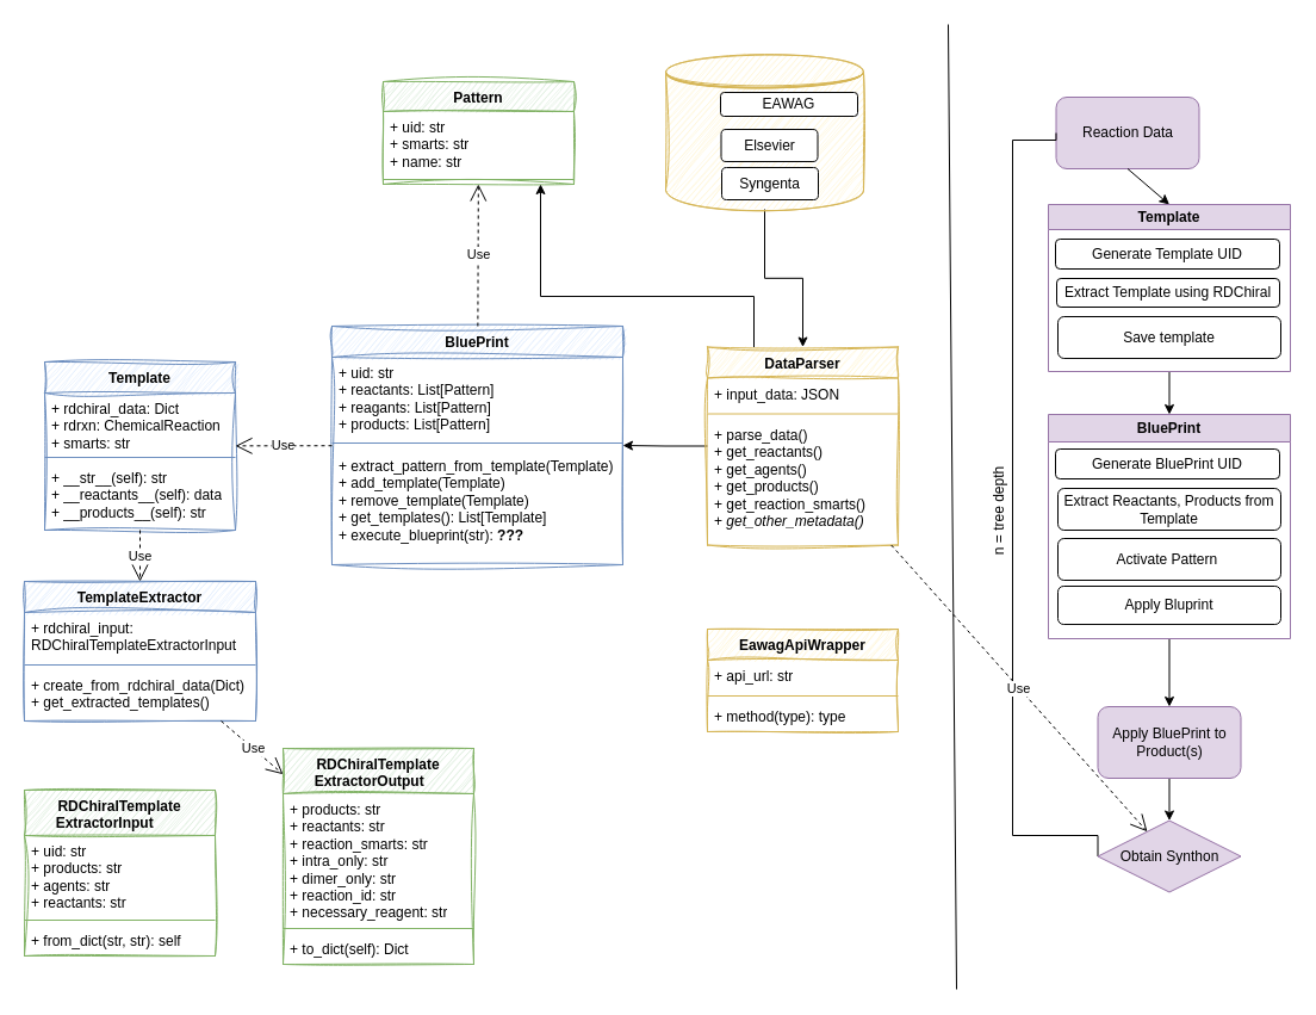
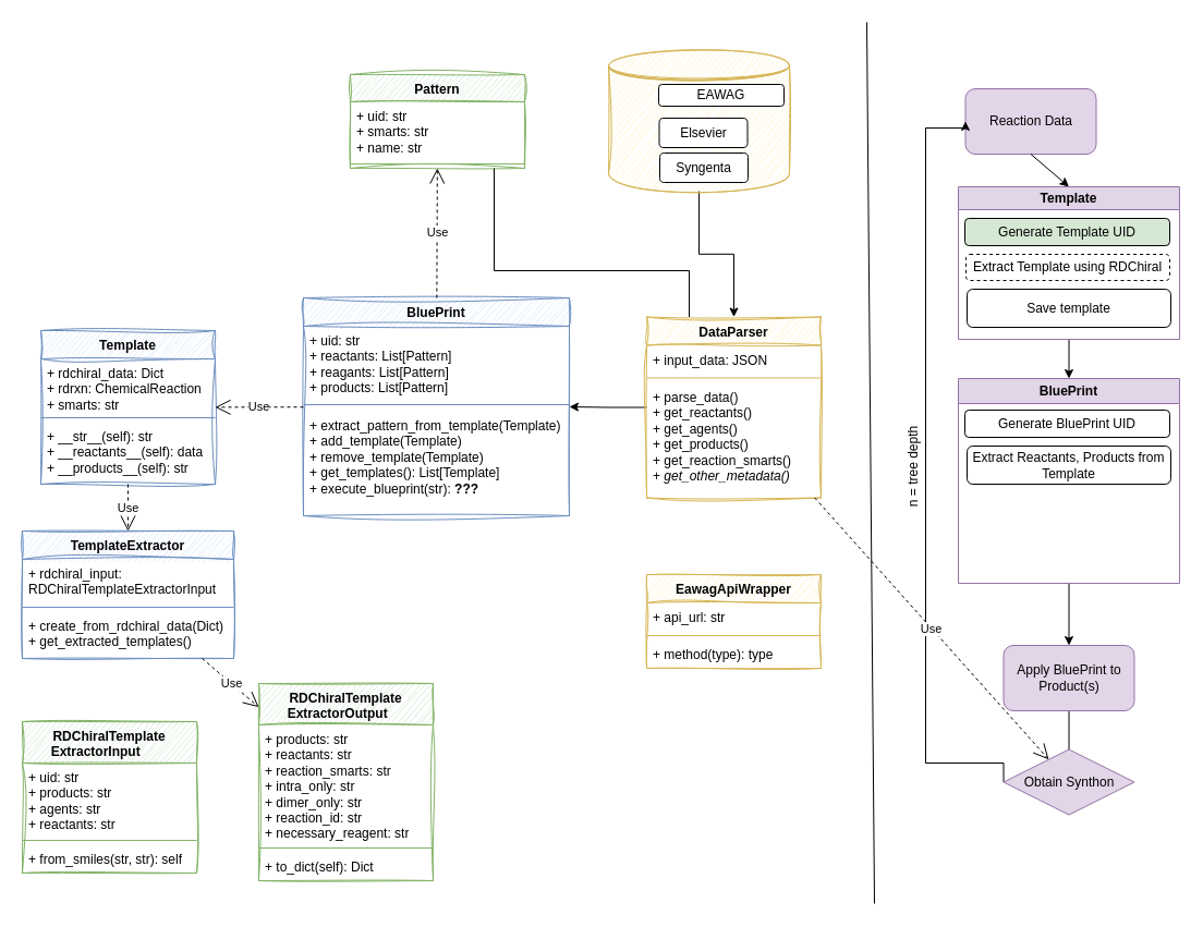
  <mxCell id="0" />
  <mxCell id="1" parent="0" />
  <mxCell id="2" value="BluePrint" style="swimlane;fontStyle=1;align=center;verticalAlign=top;childLayout=stackLayout;horizontal=1;startSize=26;horizontalStack=0;resizeParent=1;resizeParentMax=0;resizeLast=0;collapsible=1;marginBottom=0;whiteSpace=wrap;html=1;fillColor=#dae8fc;strokeColor=#6c8ebf;rounded=0;sketch=1;curveFitting=1;jiggle=2;shadow=0;glass=0;" parent="1" vertex="1"><mxGeometry x="278" y="273" width="244" height="200" as="geometry"><mxRectangle x="470" y="390" width="90" height="30" as="alternateBounds" /></mxGeometry></mxCell>
  <mxCell id="3" value="+ uid: str&lt;div&gt;&lt;div&gt;+ reactants: List[Pattern]&lt;/div&gt;&lt;div&gt;+ reagants: List[Pattern]&lt;/div&gt;&lt;div&gt;+ products: List[Pattern]&lt;/div&gt;&lt;/div&gt;" style="text;strokeColor=none;fillColor=none;align=left;verticalAlign=top;spacingLeft=4;spacingRight=4;overflow=hidden;rotatable=0;points=[[0,0.5],[1,0.5]];portConstraint=eastwest;whiteSpace=wrap;html=1;" parent="2" vertex="1"><mxGeometry y="26" width="244" height="66" as="geometry" /></mxCell>
  <mxCell id="4" value="" style="line;strokeWidth=1;fillColor=none;align=left;verticalAlign=middle;spacingTop=-1;spacingLeft=3;spacingRight=3;rotatable=0;labelPosition=right;points=[];portConstraint=eastwest;strokeColor=inherit;" parent="2" vertex="1"><mxGeometry y="92" width="244" height="12" as="geometry" /></mxCell>
  <mxCell id="5" value="&lt;div&gt;+ extract_pattern_from_template(Template)&lt;/div&gt;&lt;div&gt;+ add_template(Template)&lt;/div&gt;&lt;div&gt;+ remove_template(Template)&lt;/div&gt;&lt;div&gt;+ get_templates(): List[Template]&lt;/div&gt;+ execute_blueprint(str): &lt;b&gt;???&lt;/b&gt;" style="text;strokeColor=none;fillColor=none;align=left;verticalAlign=top;spacingLeft=4;spacingRight=4;overflow=hidden;rotatable=0;points=[[0,0.5],[1,0.5]];portConstraint=eastwest;whiteSpace=wrap;html=1;" parent="2" vertex="1"><mxGeometry y="104" width="244" height="96" as="geometry" /></mxCell>
  <mxCell id="6" value="Template" style="swimlane;fontStyle=1;align=center;verticalAlign=top;childLayout=stackLayout;horizontal=1;startSize=26;horizontalStack=0;resizeParent=1;resizeParentMax=0;resizeLast=0;collapsible=1;marginBottom=0;whiteSpace=wrap;html=1;fillColor=#dae8fc;strokeColor=#6c8ebf;sketch=1;curveFitting=1;jiggle=2;" parent="1" vertex="1"><mxGeometry x="37" y="303" width="160" height="141" as="geometry" /></mxCell>
  <mxCell id="7" value="+ rdchiral_data: Dict&lt;div&gt;+ rdrxn: ChemicalReaction&lt;/div&gt;&lt;div&gt;+ smarts: str&lt;/div&gt;" style="text;strokeColor=none;fillColor=none;align=left;verticalAlign=top;spacingLeft=4;spacingRight=4;overflow=hidden;rotatable=0;points=[[0,0.5],[1,0.5]];portConstraint=eastwest;whiteSpace=wrap;html=1;" parent="6" vertex="1"><mxGeometry y="26" width="160" height="50" as="geometry" /></mxCell>
  <mxCell id="8" value="" style="line;strokeWidth=1;fillColor=none;align=left;verticalAlign=middle;spacingTop=-1;spacingLeft=3;spacingRight=3;rotatable=0;labelPosition=right;points=[];portConstraint=eastwest;strokeColor=inherit;" parent="6" vertex="1"><mxGeometry y="76" width="160" height="8" as="geometry" /></mxCell>
  <mxCell id="9" value="+ __str__(self): str&lt;div&gt;+ __reactants__(self): data&lt;/div&gt;&lt;div&gt;+ __products__(self): str&lt;/div&gt;" style="text;strokeColor=none;fillColor=none;align=left;verticalAlign=top;spacingLeft=4;spacingRight=4;overflow=hidden;rotatable=0;points=[[0,0.5],[1,0.5]];portConstraint=eastwest;whiteSpace=wrap;html=1;" parent="6" vertex="1"><mxGeometry y="84" width="160" height="57" as="geometry" /></mxCell>
  <mxCell id="10" value="RDChiralTemplate&lt;div&gt;ExtractorInput&lt;span style=&quot;white-space: pre;&quot;&gt;&#09;&lt;/span&gt;&lt;/div&gt;" style="swimlane;fontStyle=1;align=center;verticalAlign=top;childLayout=stackLayout;horizontal=1;startSize=38;horizontalStack=0;resizeParent=1;resizeParentMax=0;resizeLast=0;collapsible=1;marginBottom=0;whiteSpace=wrap;html=1;fillColor=#d5e8d4;strokeColor=#82b366;sketch=1;curveFitting=1;jiggle=2;" parent="1" vertex="1"><mxGeometry x="20" y="662" width="160" height="139" as="geometry" /></mxCell>
  <mxCell id="11" value="+ uid: str&lt;div&gt;+ products: str&lt;/div&gt;&lt;div&gt;+ agents: str&lt;/div&gt;&lt;div&gt;+ reactants: str&lt;/div&gt;" style="text;strokeColor=none;fillColor=none;align=left;verticalAlign=top;spacingLeft=4;spacingRight=4;overflow=hidden;rotatable=0;points=[[0,0.5],[1,0.5]];portConstraint=eastwest;whiteSpace=wrap;html=1;" parent="10" vertex="1"><mxGeometry y="38" width="160" height="67" as="geometry" /></mxCell>
  <mxCell id="12" value="" style="line;strokeWidth=1;fillColor=none;align=left;verticalAlign=middle;spacingTop=-1;spacingLeft=3;spacingRight=3;rotatable=0;labelPosition=right;points=[];portConstraint=eastwest;strokeColor=inherit;" parent="10" vertex="1"><mxGeometry y="105" width="160" height="8" as="geometry" /></mxCell>
- <mxCell id="13" value="+ from_dict(str, str): self" style="text;strokeColor=none;fillColor=none;align=left;verticalAlign=top;spacingLeft=4;spacingRight=4;overflow=hidden;rotatable=0;points=[[0,0.5],[1,0.5]];portConstraint=eastwest;whiteSpace=wrap;html=1;" parent="10" vertex="1"><mxGeometry y="113" width="160" height="26" as="geometry" /></mxCell>
+ <mxCell id="13" value="+ from_smiles(str, str): self" style="text;strokeColor=none;fillColor=none;align=left;verticalAlign=top;spacingLeft=4;spacingRight=4;overflow=hidden;rotatable=0;points=[[0,0.5],[1,0.5]];portConstraint=eastwest;whiteSpace=wrap;html=1;" parent="10" vertex="1"><mxGeometry y="113" width="160" height="26" as="geometry" /></mxCell>
  <mxCell id="14" value="RDChiralTemplate&lt;div&gt;ExtractorOutput&lt;span style=&quot;white-space: pre;&quot;&gt;&#09;&lt;/span&gt;&lt;/div&gt;" style="swimlane;fontStyle=1;align=center;verticalAlign=top;childLayout=stackLayout;horizontal=1;startSize=38;horizontalStack=0;resizeParent=1;resizeParentMax=0;resizeLast=0;collapsible=1;marginBottom=0;whiteSpace=wrap;html=1;fillColor=#d5e8d4;strokeColor=#82b366;sketch=1;curveFitting=1;jiggle=2;" parent="1" vertex="1"><mxGeometry x="237" y="627" width="160" height="181" as="geometry" /></mxCell>
  <mxCell id="15" value="+ products: str&lt;div&gt;+ reactants: str&lt;/div&gt;&lt;div&gt;+ reaction_smarts: str&lt;/div&gt;&lt;div&gt;+ intra_only: str&lt;/div&gt;&lt;div&gt;+ dimer_only: str&lt;/div&gt;&lt;div&gt;+ reaction_id: str&lt;/div&gt;&lt;div&gt;+ necessary_reagent: str&lt;/div&gt;" style="text;strokeColor=none;fillColor=none;align=left;verticalAlign=top;spacingLeft=4;spacingRight=4;overflow=hidden;rotatable=0;points=[[0,0.5],[1,0.5]];portConstraint=eastwest;whiteSpace=wrap;html=1;" parent="14" vertex="1"><mxGeometry y="38" width="160" height="109" as="geometry" /></mxCell>
  <mxCell id="16" value="" style="line;strokeWidth=1;fillColor=none;align=left;verticalAlign=middle;spacingTop=-1;spacingLeft=3;spacingRight=3;rotatable=0;labelPosition=right;points=[];portConstraint=eastwest;strokeColor=inherit;" parent="14" vertex="1"><mxGeometry y="147" width="160" height="8" as="geometry" /></mxCell>
  <mxCell id="17" value="+ to_dict(self): Dict" style="text;strokeColor=none;fillColor=none;align=left;verticalAlign=top;spacingLeft=4;spacingRight=4;overflow=hidden;rotatable=0;points=[[0,0.5],[1,0.5]];portConstraint=eastwest;whiteSpace=wrap;html=1;" parent="14" vertex="1"><mxGeometry y="155" width="160" height="26" as="geometry" /></mxCell>
  <mxCell id="18" value="TemplateExtractor" style="swimlane;fontStyle=1;align=center;verticalAlign=top;childLayout=stackLayout;horizontal=1;startSize=26;horizontalStack=0;resizeParent=1;resizeParentMax=0;resizeLast=0;collapsible=1;marginBottom=0;whiteSpace=wrap;html=1;fillColor=#dae8fc;strokeColor=#6c8ebf;sketch=1;curveFitting=1;jiggle=2;" parent="1" vertex="1"><mxGeometry x="20" y="487" width="194" height="117" as="geometry" /></mxCell>
  <mxCell id="19" value="+ rdchiral_input: RDChiralTemplateExtractorInput" style="text;strokeColor=none;fillColor=none;align=left;verticalAlign=top;spacingLeft=4;spacingRight=4;overflow=hidden;rotatable=0;points=[[0,0.5],[1,0.5]];portConstraint=eastwest;whiteSpace=wrap;html=1;" parent="18" vertex="1"><mxGeometry y="26" width="194" height="40" as="geometry" /></mxCell>
  <mxCell id="20" value="" style="line;strokeWidth=1;fillColor=none;align=left;verticalAlign=middle;spacingTop=-1;spacingLeft=3;spacingRight=3;rotatable=0;labelPosition=right;points=[];portConstraint=eastwest;strokeColor=inherit;" parent="18" vertex="1"><mxGeometry y="66" width="194" height="8" as="geometry" /></mxCell>
  <mxCell id="21" value="+ create_from_rdchiral_data(Dict)&lt;div&gt;+ get_extracted_templates()&lt;/div&gt;" style="text;strokeColor=none;fillColor=none;align=left;verticalAlign=top;spacingLeft=4;spacingRight=4;overflow=hidden;rotatable=0;points=[[0,0.5],[1,0.5]];portConstraint=eastwest;whiteSpace=wrap;html=1;" parent="18" vertex="1"><mxGeometry y="74" width="194" height="43" as="geometry" /></mxCell>
  <mxCell id="22" value="Use" style="endArrow=open;endSize=12;dashed=1;html=1;rounded=0;" parent="1" source="18" target="14" edge="1"><mxGeometry x="0.007" width="160" relative="1" as="geometry"><mxPoint x="510" y="272" as="sourcePoint" /><mxPoint x="670" y="272" as="targetPoint" /><mxPoint as="offset" /></mxGeometry></mxCell>
  <mxCell id="23" value="Use" style="endArrow=open;endSize=12;dashed=1;html=1;rounded=0;" parent="1" source="6" target="18" edge="1"><mxGeometry width="160" relative="1" as="geometry"><mxPoint x="459" y="434" as="sourcePoint" /><mxPoint x="619" y="434" as="targetPoint" /></mxGeometry></mxCell>
  <mxCell id="24" value="Use" style="endArrow=open;endSize=12;dashed=1;html=1;rounded=0;" parent="1" source="2" target="6" edge="1"><mxGeometry width="160" relative="1" as="geometry"><mxPoint x="459" y="334" as="sourcePoint" /><mxPoint x="619" y="334" as="targetPoint" /></mxGeometry></mxCell>
  <mxCell id="25" value="Reaction Data" style="rounded=1;whiteSpace=wrap;html=1;fillColor=#e1d5e7;strokeColor=#9673a6;" parent="1" vertex="1"><mxGeometry x="885.5" y="81" width="120" height="60" as="geometry" /></mxCell>
  <mxCell id="26" style="edgeStyle=orthogonalEdgeStyle;rounded=0;orthogonalLoop=1;jettySize=auto;html=1;exitX=0.5;exitY=1;exitDx=0;exitDy=0;entryX=0.5;entryY=0;entryDx=0;entryDy=0;" edge="1" parent="1" source="27" target="34"><mxGeometry relative="1" as="geometry" /></mxCell>
  <mxCell id="27" value="BluePrint" style="swimlane;whiteSpace=wrap;html=1;fillColor=#e1d5e7;strokeColor=#9673a6;" parent="1" vertex="1"><mxGeometry x="879" y="347" width="203" height="188" as="geometry" /></mxCell>
  <mxCell id="28" value="Generate BluePrint UID" style="rounded=1;whiteSpace=wrap;html=1;" parent="27" vertex="1"><mxGeometry x="6" y="29" width="188" height="25" as="geometry" /></mxCell>
  <mxCell id="29" value="Extract Reactants, Products from Template" style="rounded=1;whiteSpace=wrap;html=1;" parent="27" vertex="1"><mxGeometry x="8" y="62" width="187" height="35" as="geometry" /></mxCell>
- <mxCell id="30" value="Activate Pattern&amp;nbsp;" style="rounded=1;whiteSpace=wrap;html=1;" parent="27" vertex="1"><mxGeometry x="8" y="104" width="187" height="35" as="geometry" /></mxCell>
- <mxCell id="31" value="Apply Bluprint" style="rounded=1;whiteSpace=wrap;html=1;" vertex="1" parent="27"><mxGeometry x="8" y="144" width="187" height="32" as="geometry" /></mxCell>
  <mxCell id="32" value="" style="endArrow=classic;html=1;rounded=0;exitX=0.5;exitY=1;exitDx=0;exitDy=0;entryX=0.5;entryY=0;entryDx=0;entryDy=0;" parent="1" source="60" target="27" edge="1"><mxGeometry width="50" height="50" relative="1" as="geometry"><mxPoint x="740" y="285" as="sourcePoint" /><mxPoint x="790" y="235" as="targetPoint" /></mxGeometry></mxCell>
- <mxCell id="33" style="edgeStyle=orthogonalEdgeStyle;rounded=0;orthogonalLoop=1;jettySize=auto;html=1;exitX=0.5;exitY=1;exitDx=0;exitDy=0;entryX=0.5;entryY=0;entryDx=0;entryDy=0;" parent="1" source="34" target="36" edge="1"><mxGeometry relative="1" as="geometry" /></mxCell>
+ <mxCell id="33" style="edgeStyle=orthogonalEdgeStyle;rounded=0;orthogonalLoop=1;jettySize=auto;html=1;exitX=0.5;exitY=1;exitDx=0;exitDy=0;entryX=0.5;entryY=0;entryDx=0;entryDy=0;endArrow=none;" parent="1" source="34" target="36" edge="1"><mxGeometry relative="1" as="geometry" /></mxCell>
  <mxCell id="34" value="Apply BluePrint to Product(s)" style="rounded=1;whiteSpace=wrap;html=1;fillColor=#e1d5e7;strokeColor=#9673a6;" parent="1" vertex="1"><mxGeometry x="920.5" y="592" width="120" height="60" as="geometry" /></mxCell>
- <mxCell id="35" style="edgeStyle=orthogonalEdgeStyle;rounded=0;orthogonalLoop=1;jettySize=auto;html=1;exitX=0;exitY=0.5;exitDx=0;exitDy=0;entryX=0;entryY=0.5;entryDx=0;entryDy=0;endArrow=none;" parent="1" source="36" target="25" edge="1"><mxGeometry relative="1" as="geometry"><Array as="points"><mxPoint x="849" y="700" /><mxPoint x="849" y="117" /></Array></mxGeometry></mxCell>
+ <mxCell id="35" style="edgeStyle=orthogonalEdgeStyle;rounded=0;orthogonalLoop=1;jettySize=auto;html=1;exitX=0;exitY=0.5;exitDx=0;exitDy=0;entryX=0;entryY=0.5;entryDx=0;entryDy=0;" parent="1" source="36" target="25" edge="1"><mxGeometry relative="1" as="geometry"><Array as="points"><mxPoint x="849" y="700" /><mxPoint x="849" y="117" /></Array></mxGeometry></mxCell>
  <mxCell id="36" value="Obtain Synthon" style="rhombus;whiteSpace=wrap;html=1;fillColor=#e1d5e7;strokeColor=#9673a6;" parent="1" vertex="1"><mxGeometry x="920.5" y="687.5" width="120" height="60" as="geometry" /></mxCell>
  <mxCell id="37" value="n = tree depth" style="text;html=1;align=center;verticalAlign=middle;whiteSpace=wrap;rounded=0;rotation=-90;" parent="1" vertex="1"><mxGeometry x="790" y="413" width="96" height="30" as="geometry" /></mxCell>
  <mxCell id="38" style="edgeStyle=orthogonalEdgeStyle;rounded=0;orthogonalLoop=1;jettySize=auto;html=1;entryX=0.5;entryY=0;entryDx=0;entryDy=0;" parent="1" source="39" target="44" edge="1"><mxGeometry relative="1" as="geometry" /></mxCell>
  <mxCell id="39" value="" style="shape=datastore;whiteSpace=wrap;html=1;fillColor=#fff2cc;strokeColor=#d6b656;sketch=1;curveFitting=1;jiggle=2;" parent="1" vertex="1"><mxGeometry x="558" y="44" width="166" height="131" as="geometry" /></mxCell>
  <mxCell id="40" value="EAWAG" style="rounded=1;whiteSpace=wrap;html=1;" parent="1" vertex="1"><mxGeometry x="604" y="77" width="115" height="20" as="geometry" /></mxCell>
  <mxCell id="41" value="Elsevier" style="rounded=1;whiteSpace=wrap;html=1;" parent="1" vertex="1"><mxGeometry x="604.5" y="108" width="81" height="27" as="geometry" /></mxCell>
  <mxCell id="42" value="Syngenta" style="rounded=1;whiteSpace=wrap;html=1;" parent="1" vertex="1"><mxGeometry x="605" y="140" width="81" height="27" as="geometry" /></mxCell>
  <mxCell id="43" style="edgeStyle=orthogonalEdgeStyle;rounded=0;orthogonalLoop=1;jettySize=auto;html=1;" parent="1" source="44" target="2" edge="1"><mxGeometry relative="1" as="geometry" /></mxCell>
  <mxCell id="44" value="DataParser" style="swimlane;fontStyle=1;align=center;verticalAlign=top;childLayout=stackLayout;horizontal=1;startSize=26;horizontalStack=0;resizeParent=1;resizeParentMax=0;resizeLast=0;collapsible=1;marginBottom=0;whiteSpace=wrap;html=1;fillColor=#fff2cc;strokeColor=#d6b656;sketch=1;curveFitting=1;jiggle=2;rounded=0;" parent="1" vertex="1"><mxGeometry x="593" y="290.5" width="160" height="166" as="geometry" /></mxCell>
  <mxCell id="45" value="+ input_data: JSON" style="text;strokeColor=none;fillColor=none;align=left;verticalAlign=top;spacingLeft=4;spacingRight=4;overflow=hidden;rotatable=0;points=[[0,0.5],[1,0.5]];portConstraint=eastwest;whiteSpace=wrap;html=1;" parent="44" vertex="1"><mxGeometry y="26" width="160" height="26" as="geometry" /></mxCell>
  <mxCell id="46" value="" style="line;strokeWidth=1;fillColor=none;align=left;verticalAlign=middle;spacingTop=-1;spacingLeft=3;spacingRight=3;rotatable=0;labelPosition=right;points=[];portConstraint=eastwest;strokeColor=inherit;" parent="44" vertex="1"><mxGeometry y="52" width="160" height="8" as="geometry" /></mxCell>
  <mxCell id="47" value="+ parse_data()&lt;div&gt;+ get_reactants()&lt;/div&gt;&lt;div&gt;+ get_agents()&lt;/div&gt;&lt;div&gt;+ get_products()&lt;/div&gt;&lt;div&gt;+ get_reaction_smarts()&lt;/div&gt;&lt;div&gt;+ &lt;i&gt;get_other_metadata()&lt;/i&gt;&lt;/div&gt;" style="text;strokeColor=none;fillColor=none;align=left;verticalAlign=top;spacingLeft=4;spacingRight=4;overflow=hidden;rotatable=0;points=[[0,0.5],[1,0.5]];portConstraint=eastwest;whiteSpace=wrap;html=1;" parent="44" vertex="1"><mxGeometry y="60" width="160" height="106" as="geometry" /></mxCell>
  <mxCell id="48" value="EawagApiWrapper" style="swimlane;fontStyle=1;align=center;verticalAlign=top;childLayout=stackLayout;horizontal=1;startSize=26;horizontalStack=0;resizeParent=1;resizeParentMax=0;resizeLast=0;collapsible=1;marginBottom=0;whiteSpace=wrap;html=1;fillColor=#fff2cc;strokeColor=#d6b656;sketch=1;curveFitting=1;jiggle=2;rounded=0;" parent="1" vertex="1"><mxGeometry x="593" y="527" width="160" height="86" as="geometry" /></mxCell>
  <mxCell id="49" value="+ api_url: str" style="text;strokeColor=none;fillColor=none;align=left;verticalAlign=top;spacingLeft=4;spacingRight=4;overflow=hidden;rotatable=0;points=[[0,0.5],[1,0.5]];portConstraint=eastwest;whiteSpace=wrap;html=1;" parent="48" vertex="1"><mxGeometry y="26" width="160" height="26" as="geometry" /></mxCell>
  <mxCell id="50" value="" style="line;strokeWidth=1;fillColor=none;align=left;verticalAlign=middle;spacingTop=-1;spacingLeft=3;spacingRight=3;rotatable=0;labelPosition=right;points=[];portConstraint=eastwest;strokeColor=inherit;" parent="48" vertex="1"><mxGeometry y="52" width="160" height="8" as="geometry" /></mxCell>
  <mxCell id="51" value="+ method(type): type" style="text;strokeColor=none;fillColor=none;align=left;verticalAlign=top;spacingLeft=4;spacingRight=4;overflow=hidden;rotatable=0;points=[[0,0.5],[1,0.5]];portConstraint=eastwest;whiteSpace=wrap;html=1;" parent="48" vertex="1"><mxGeometry y="60" width="160" height="26" as="geometry" /></mxCell>
  <mxCell id="52" value="Use" style="endArrow=open;endSize=12;dashed=1;html=1;rounded=0;" parent="1" source="44" target="36" edge="1"><mxGeometry width="160" relative="1" as="geometry"><mxPoint x="352" y="331" as="sourcePoint" /><mxPoint x="512" y="331" as="targetPoint" /></mxGeometry></mxCell>
  <mxCell id="53" value="Pattern" style="swimlane;fontStyle=1;align=center;verticalAlign=top;childLayout=stackLayout;horizontal=1;startSize=25;horizontalStack=0;resizeParent=1;resizeParentMax=0;resizeLast=0;collapsible=1;marginBottom=0;whiteSpace=wrap;html=1;fillColor=#d5e8d4;strokeColor=#82b366;sketch=1;curveFitting=1;jiggle=2;" parent="1" vertex="1"><mxGeometry x="321" y="68" width="160" height="86" as="geometry" /></mxCell>
  <mxCell id="54" value="+ uid: str&lt;div&gt;+ smarts: str&lt;/div&gt;&lt;div&gt;+ name: str&lt;/div&gt;" style="text;strokeColor=none;fillColor=none;align=left;verticalAlign=top;spacingLeft=4;spacingRight=4;overflow=hidden;rotatable=0;points=[[0,0.5],[1,0.5]];portConstraint=eastwest;whiteSpace=wrap;html=1;" parent="53" vertex="1"><mxGeometry y="25" width="160" height="53" as="geometry" /></mxCell>
  <mxCell id="55" value="" style="line;strokeWidth=1;fillColor=none;align=left;verticalAlign=middle;spacingTop=-1;spacingLeft=3;spacingRight=3;rotatable=0;labelPosition=right;points=[];portConstraint=eastwest;strokeColor=inherit;" parent="53" vertex="1"><mxGeometry y="78" width="160" height="8" as="geometry" /></mxCell>
- <mxCell id="56" style="edgeStyle=orthogonalEdgeStyle;rounded=0;orthogonalLoop=1;jettySize=auto;html=1;" parent="1" source="44" target="53" edge="1"><mxGeometry relative="1" as="geometry"><mxPoint x="588" y="262.5" as="sourcePoint" /><mxPoint x="452" y="81" as="targetPoint" /><Array as="points"><mxPoint x="632" y="248" /><mxPoint x="453" y="248" /></Array></mxGeometry></mxCell>
+ <mxCell id="56" style="edgeStyle=orthogonalEdgeStyle;rounded=0;orthogonalLoop=1;jettySize=auto;html=1;endArrow=none;" parent="1" source="44" target="53" edge="1"><mxGeometry relative="1" as="geometry"><mxPoint x="588" y="262.5" as="sourcePoint" /><mxPoint x="452" y="81" as="targetPoint" /><Array as="points"><mxPoint x="632" y="248" /><mxPoint x="453" y="248" /></Array></mxGeometry></mxCell>
  <mxCell id="57" value="Use" style="endArrow=open;endSize=12;dashed=1;html=1;rounded=0;" parent="1" source="2" target="53" edge="1"><mxGeometry width="160" relative="1" as="geometry"><mxPoint x="376" y="335" as="sourcePoint" /><mxPoint x="536" y="335" as="targetPoint" /></mxGeometry></mxCell>
  <mxCell id="58" value="" style="endArrow=none;html=1;rounded=0;" parent="1" edge="1"><mxGeometry width="50" height="50" relative="1" as="geometry"><mxPoint x="802" y="829" as="sourcePoint" /><mxPoint x="795" y="20" as="targetPoint" /></mxGeometry></mxCell>
  <mxCell id="59" value="" style="endArrow=classic;html=1;rounded=0;exitX=0.5;exitY=1;exitDx=0;exitDy=0;entryX=0.5;entryY=0;entryDx=0;entryDy=0;" edge="1" parent="1" source="25" target="60"><mxGeometry width="50" height="50" relative="1" as="geometry"><mxPoint x="983" y="245" as="sourcePoint" /><mxPoint x="983" y="398" as="targetPoint" /></mxGeometry></mxCell>
  <mxCell id="60" value="Template" style="swimlane;whiteSpace=wrap;html=1;fillColor=#e1d5e7;strokeColor=#9673a6;startSize=21;" vertex="1" parent="1"><mxGeometry x="879" y="171" width="203" height="140" as="geometry" /></mxCell>
- <mxCell id="61" value="Generate Template UID" style="rounded=1;whiteSpace=wrap;html=1;" vertex="1" parent="60"><mxGeometry x="6" y="29" width="188" height="25" as="geometry" /></mxCell>
- <mxCell id="62" value="Extract Template using RDChiral" style="rounded=1;whiteSpace=wrap;html=1;" vertex="1" parent="60"><mxGeometry x="7" y="62" width="187" height="24" as="geometry" /></mxCell>
+ <mxCell id="61" value="Generate Template UID" style="rounded=1;whiteSpace=wrap;html=1;fillColor=#d5e8d4;" vertex="1" parent="60"><mxGeometry x="6" y="29" width="188" height="25" as="geometry" /></mxCell>
+ <mxCell id="62" value="Extract Template using RDChiral" style="rounded=1;whiteSpace=wrap;html=1;dashed=1;" vertex="1" parent="60"><mxGeometry x="7" y="62" width="187" height="24" as="geometry" /></mxCell>
  <mxCell id="63" value="Save template" style="rounded=1;whiteSpace=wrap;html=1;" vertex="1" parent="60"><mxGeometry x="8" y="94" width="187" height="35" as="geometry" /></mxCell>
